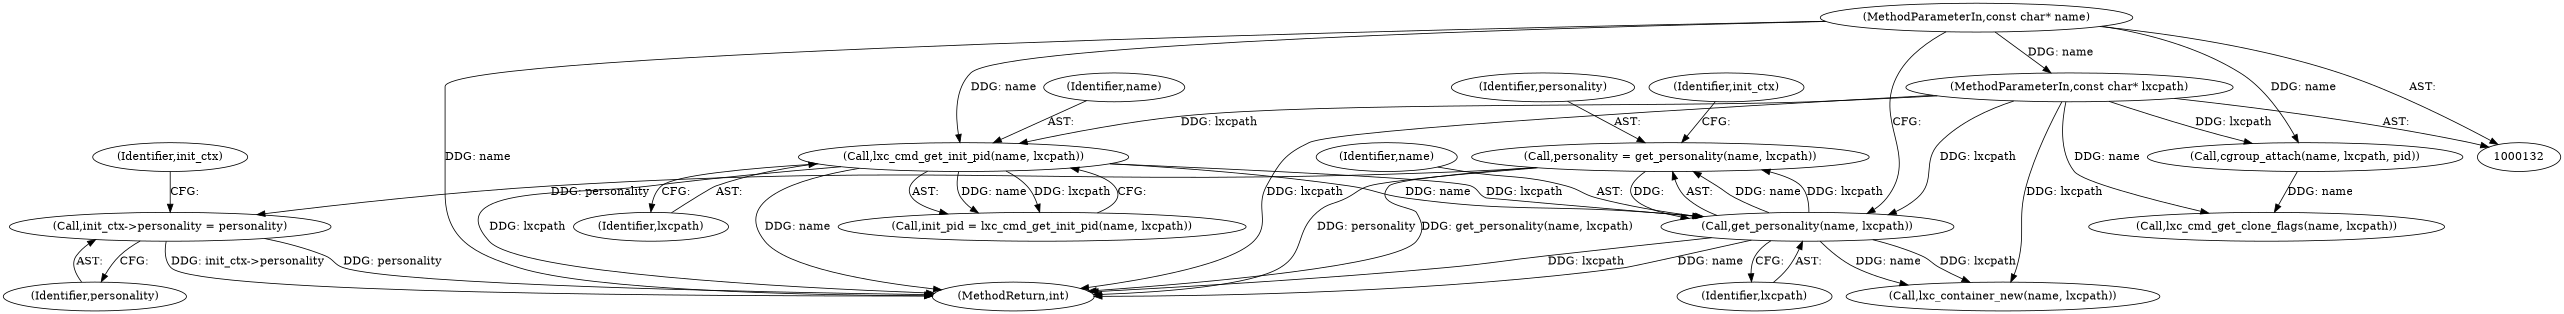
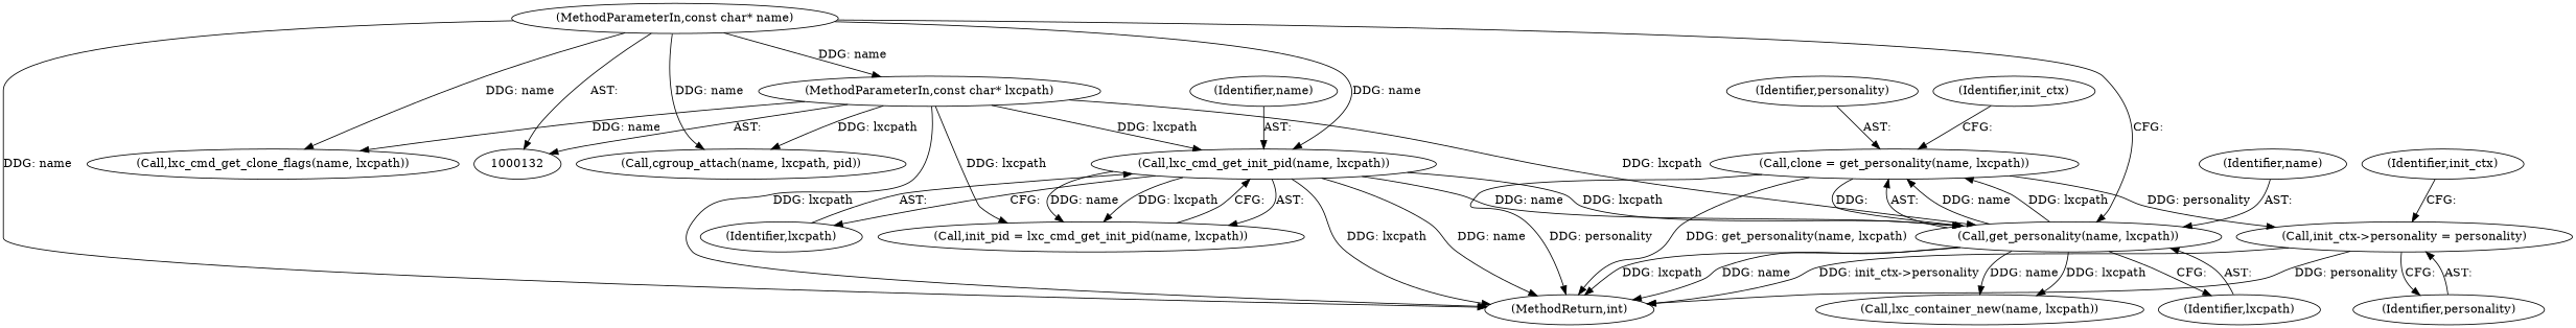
  digraph {
    n1 [label="(Call,init_ctx->personality = personality)"]
    n2 [label="(Identifier,personality)"]
    n3 [label="(MethodReturn,int)"]
-   n4 [label="(Call,personality = get_personality(name, lxcpath))"]
+   n4 [label="(Call,clone = get_personality(name, lxcpath))"]
    n5 [label="(Call,get_personality(name, lxcpath))"]
    n6 [label="(Call,lxc_container_new(name, lxcpath))"]
    n7 [label="(Identifier,lxcpath)"]
    n8 [label="(Call,lxc_cmd_get_init_pid(name, lxcpath))"]
    n9 [label="(Identifier,lxcpath)"]
    n10 [label="(Call,init_pid = lxc_cmd_get_init_pid(name, lxcpath))"]
    n11 [label="(MethodParameterIn,const char* name)"]
    n12 [label="(Call,cgroup_attach(name, lxcpath, pid))"]
    n13 [label="(Call,lxc_cmd_get_clone_flags(name, lxcpath))"]
    1000132
    n15 [label="(MethodParameterIn,const char* lxcpath)"]
    n16 [label="(Identifier,personality)"]
    n17 [label="(Identifier,name)"]
    n18 [label="(Identifier,init_ctx)"]
    n19 [label="(Identifier,name)"]
    n20 [label="(Identifier,init_ctx)"]
    n1 -> n2 [label="CFG: "]
    n1 -> n3 [label="DDG: init_ctx->personality"]
    n1 -> n3 [label="DDG: personality"]
    n2 -> n1 [label="AST: "]
    n4 -> n1 [label="DDG: personality"]
    n4 -> n3 [label="DDG: personality"]
    n4 -> n3 [label="DDG: get_personality(name, lxcpath)"]
    n4 -> n5 [label="DDG: "]
    n5 -> n3 [label="DDG: lxcpath"]
    n5 -> n3 [label="DDG: name"]
    n5 -> n4 [label="AST: "]
    n5 -> n4 [label="DDG: name"]
    n5 -> n4 [label="DDG: lxcpath"]
    n5 -> n6 [label="DDG: name"]
    n5 -> n6 [label="DDG: lxcpath"]
    n5 -> n7 [label="CFG: "]
    n7 -> n5 [label="AST: "]
    n8 -> n3 [label="DDG: lxcpath"]
    n8 -> n3 [label="DDG: name"]
    n8 -> n5 [label="DDG: name"]
    n8 -> n5 [label="DDG: lxcpath"]
    n8 -> n9 [label="CFG: "]
    n8 -> n10 [label="AST: "]
    n8 -> n10 [label="DDG: name"]
    n8 -> n10 [label="DDG: lxcpath"]
    n9 -> n8 [label="AST: "]
    n10 -> n8 [label="CFG: "]
    n11 -> n3 [label="DDG: name"]
    n11 -> n5 [label="CFG: "]
    n11 -> n8 [label="DDG: name"]
    n11 -> n12 [label="DDG: name"]
-   n12 -> n13 [label="DDG: name"]
+   n11 -> n13 [label="DDG: name"]
    n11 -> 1000132 [label="AST: "]
    n11 -> n15 [label="DDG: name"]
    n15 -> n3 [label="DDG: lxcpath"]
    n15 -> n5 [label="DDG: lxcpath"]
-   n15 -> n6 [label="DDG: lxcpath"]
+   n15 -> n10 [label="DDG: lxcpath"]
    n15 -> n8 [label="DDG: lxcpath"]
    n15 -> n12 [label="DDG: lxcpath"]
    n15 -> n13 [label="DDG: name"]
    n15 -> 1000132 [label="AST: "]
    n16 -> n4 [label="AST: "]
    n17 -> n5 [label="AST: "]
    n18 -> n1 [label="CFG: "]
    n19 -> n8 [label="AST: "]
    n20 -> n4 [label="CFG: "]
  }
